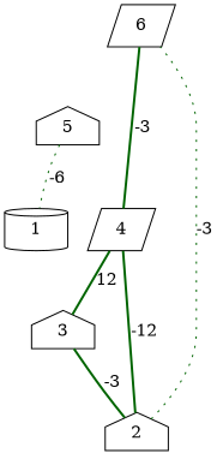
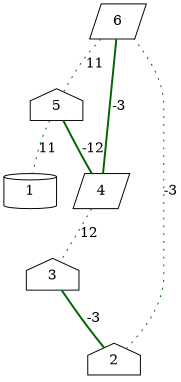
  graph {
    fontname="Helvetica,Arial,sans-serif"
    node [shape=house]
    edge [color=darkgreen style=dotted]
    6 [shape=parallelogram]
    5
    1 [shape=cylinder]
    4 [shape=parallelogram]
    3
    2
-   5 -- 1 [label=-6]
-   2 -- 4 [label=-12 style=bold]
+   6 -- 5 [label=11]
+   5 -- 1 [label=11]
+   5 -- 4 [label=-12 style=bold]
    4 -- 6 [label=-3 style=bold]
-   4 -- 3 [label=12 style=bold]
+   4 -- 3 [label=12]
    3 -- 2 [label=-3 style=bold]
    2 -- 6 [label=-3]
  }
